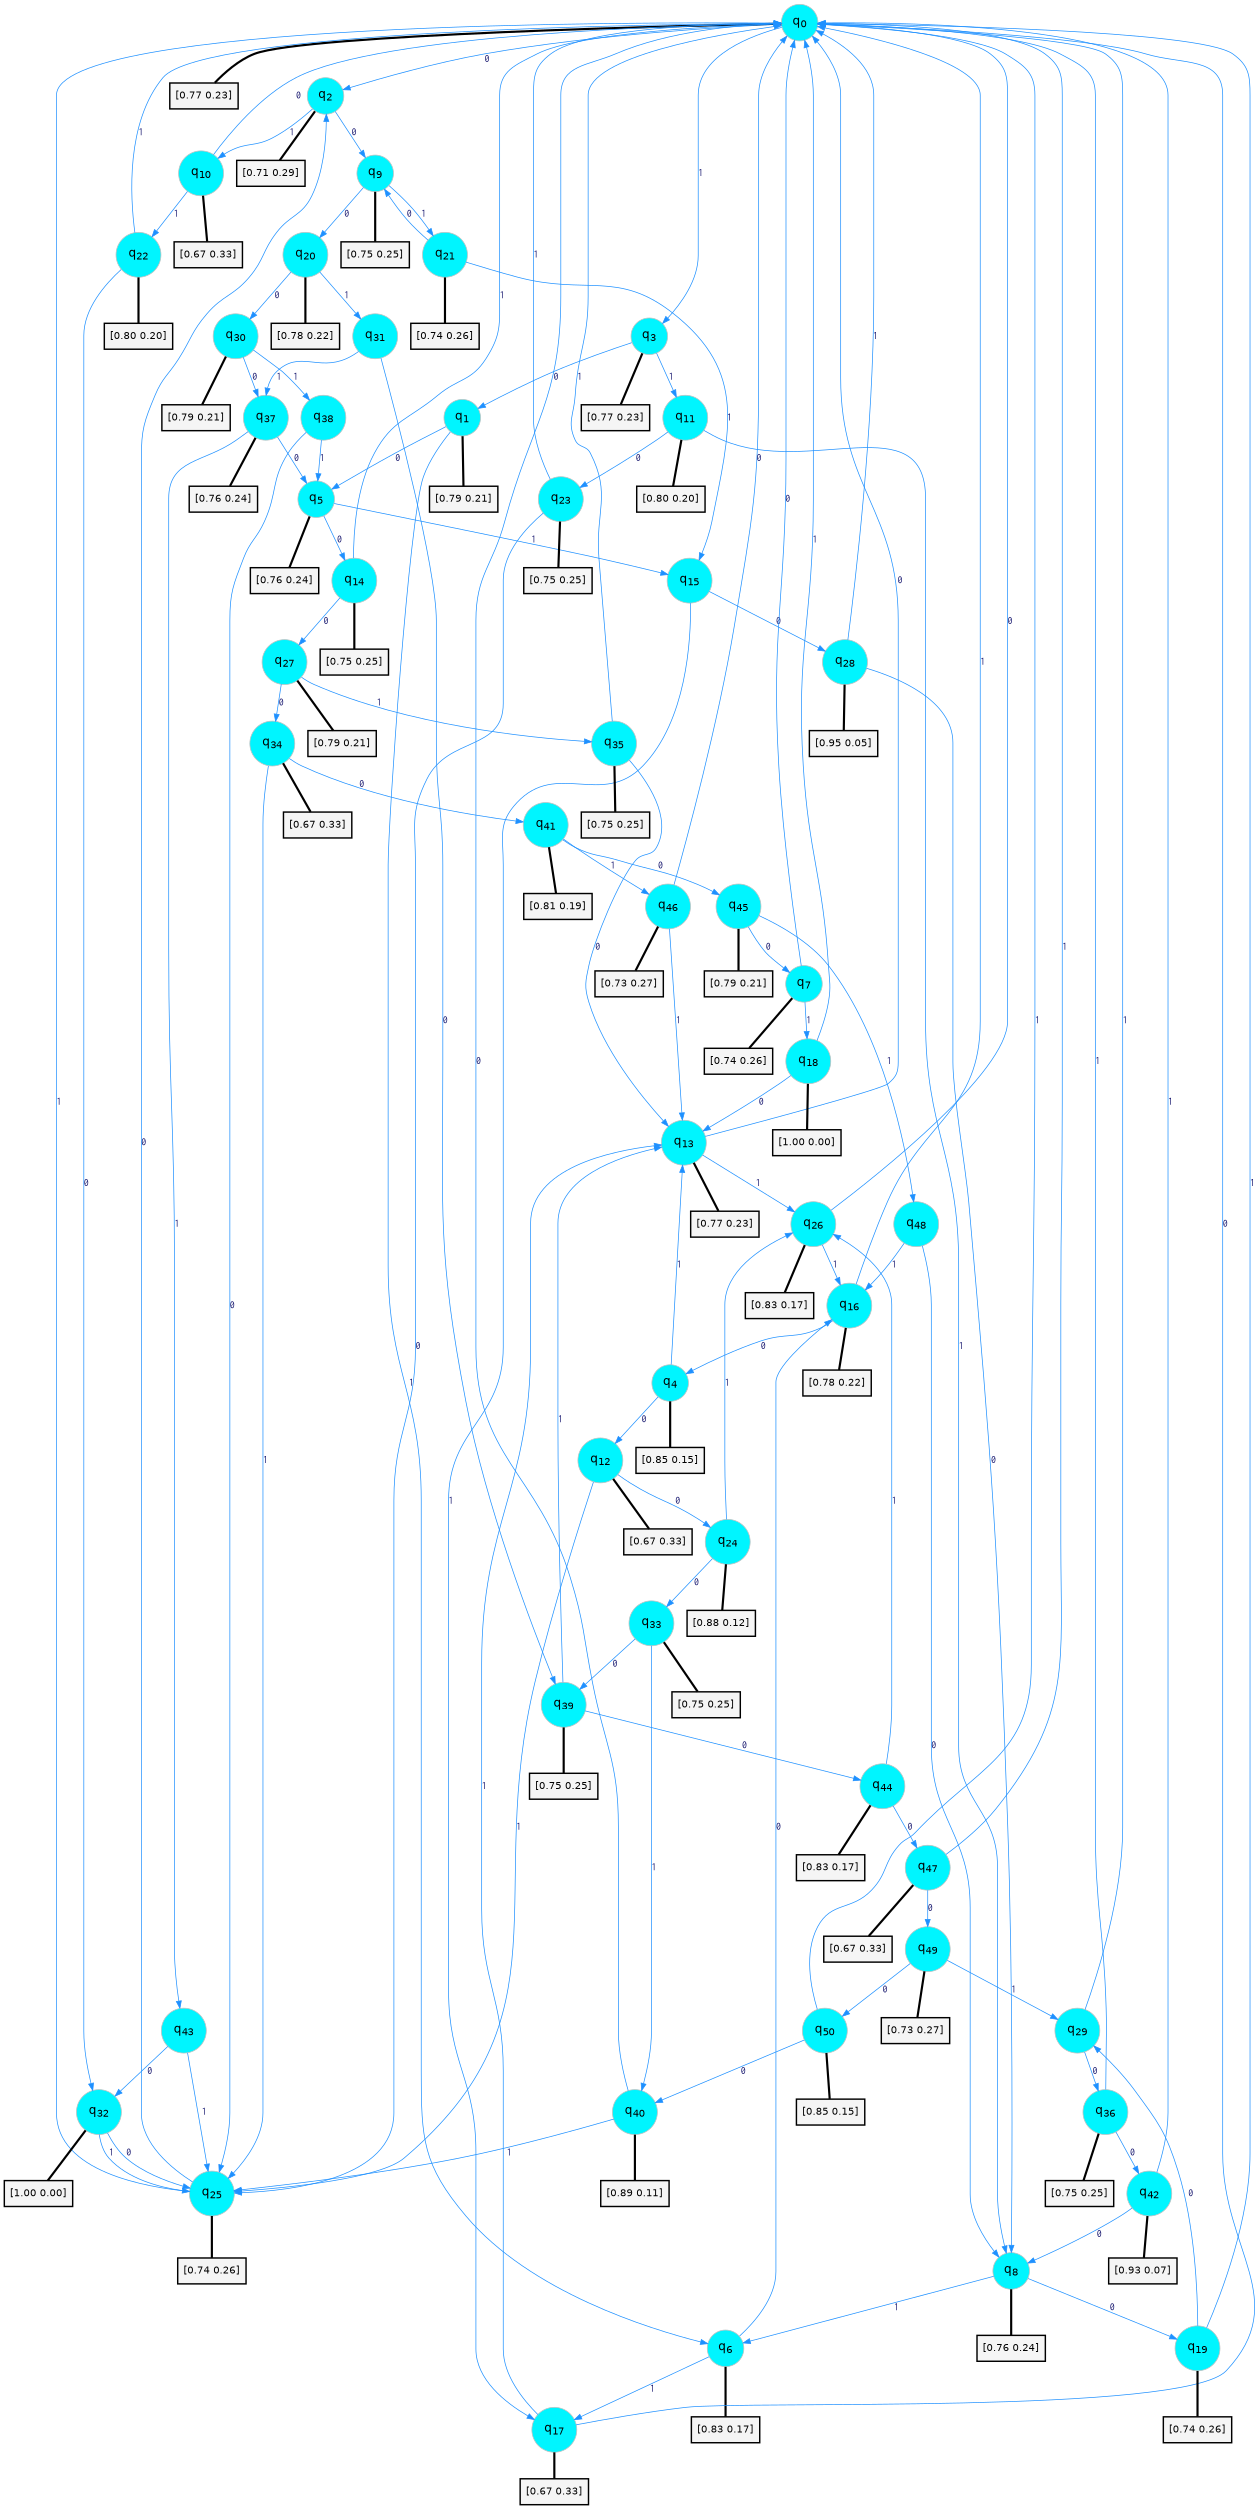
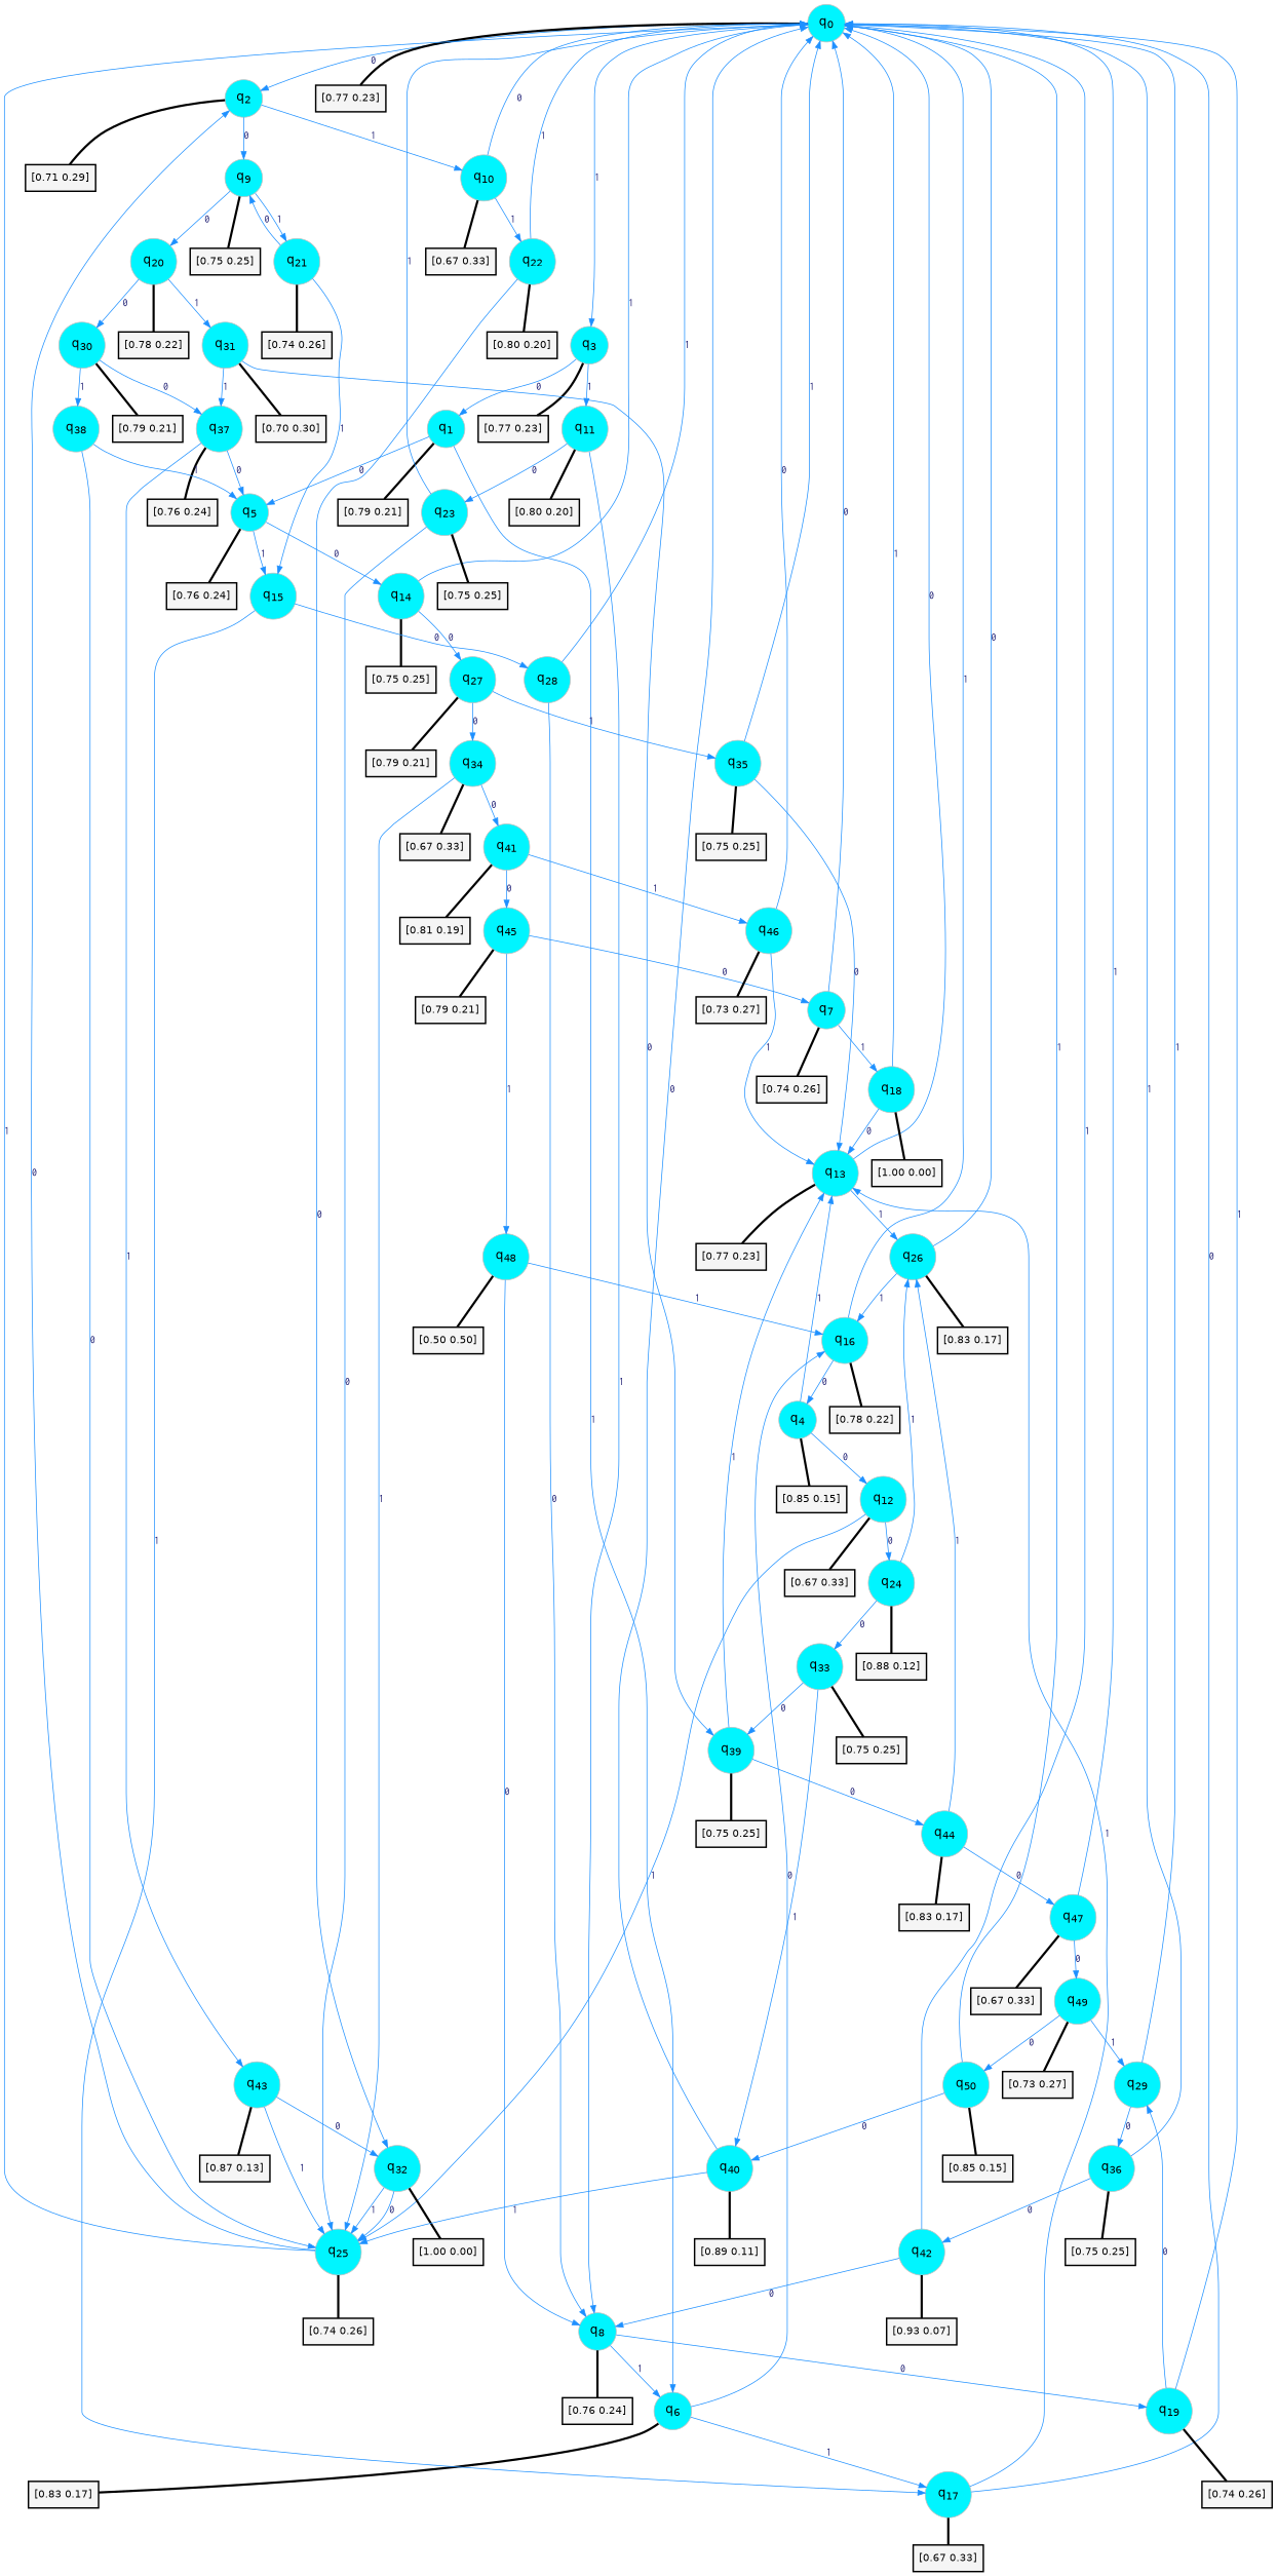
  digraph {
    rankdir=TD
    node [color=gray fillcolor=turquoise1 fontcolor=black fontname=Helvetica fontsize=16 fontweight=bold shape=circle style=filled]
    edge [arrowsize=1 color=dodgerblue1 fontcolor=midnightblue fontname=courier fontweight=bold penwidth=1 style=solid weight=20]
    n1 [label=<q<SUB>0</SUB>>]
    n2 [label=<q<SUB>2</SUB>>]
    n3 [label=<q<SUB>3</SUB>>]
    n4 [color=black fillcolor=whitesmoke fontsize=14 label="[0.77 0.23]" penwidth=2 shape=box]
    n5 [label=<q<SUB>9</SUB>>]
    n6 [label=<q<SUB>10</SUB>>]
    n7 [color=black fillcolor=whitesmoke fontsize=14 label="[0.71 0.29]" penwidth=2 shape=box]
    n8 [label=<q<SUB>1</SUB>>]
    n9 [label=<q<SUB>11</SUB>>]
    n10 [color=black fillcolor=whitesmoke fontsize=14 label="[0.77 0.23]" penwidth=2 shape=box]
    n11 [label=<q<SUB>5</SUB>>]
    n12 [label=<q<SUB>6</SUB>>]
    n13 [color=black fillcolor=whitesmoke fontsize=14 label="[0.79 0.21]" penwidth=2 shape=box]
    n14 [label=<q<SUB>14</SUB>>]
    n15 [label=<q<SUB>15</SUB>>]
    n16 [color=black fillcolor=whitesmoke fontsize=14 label="[0.76 0.24]" penwidth=2 shape=box]
    n17 [label=<q<SUB>16</SUB>>]
    n18 [label=<q<SUB>17</SUB>>]
    n19 [color=black fillcolor=whitesmoke fontsize=14 label="[0.83 0.17]" penwidth=2 shape=box]
    n20 [label=<q<SUB>20</SUB>>]
    n21 [label=<q<SUB>21</SUB>>]
    n22 [color=black fillcolor=whitesmoke fontsize=14 label="[0.75 0.25]" penwidth=2 shape=box]
    n23 [label=<q<SUB>22</SUB>>]
    n24 [color=black fillcolor=whitesmoke fontsize=14 label="[0.67 0.33]" penwidth=2 shape=box]
    n25 [label=<q<SUB>8</SUB>>]
    n26 [label=<q<SUB>23</SUB>>]
    n27 [color=black fillcolor=whitesmoke fontsize=14 label="[0.80 0.20]" penwidth=2 shape=box]
    n28 [label=<q<SUB>4</SUB>>]
    n29 [label=<q<SUB>12</SUB>>]
    n30 [label=<q<SUB>13</SUB>>]
    n31 [color=black fillcolor=whitesmoke fontsize=14 label="[0.85 0.15]" penwidth=2 shape=box]
    n32 [label=<q<SUB>24</SUB>>]
    n33 [label=<q<SUB>25</SUB>>]
    n34 [color=black fillcolor=whitesmoke fontsize=14 label="[0.67 0.33]" penwidth=2 shape=box]
    n35 [label=<q<SUB>26</SUB>>]
    n36 [color=black fillcolor=whitesmoke fontsize=14 label="[0.77 0.23]" penwidth=2 shape=box]
    n37 [label=<q<SUB>27</SUB>>]
    n38 [color=black fillcolor=whitesmoke fontsize=14 label="[0.75 0.25]" penwidth=2 shape=box]
    n39 [label=<q<SUB>28</SUB>>]
    n40 [color=black fillcolor=whitesmoke fontsize=14 label="[0.78 0.22]" penwidth=2 shape=box]
    n41 [color=black fillcolor=whitesmoke fontsize=14 label="[0.67 0.33]" penwidth=2 shape=box]
    n42 [label=<q<SUB>7</SUB>>]
    n43 [label=<q<SUB>18</SUB>>]
    n44 [color=black fillcolor=whitesmoke fontsize=14 label="[0.74 0.26]" penwidth=2 shape=box]
    n45 [color=black fillcolor=whitesmoke fontsize=14 label="[1.00 0.00]" penwidth=2 shape=box]
    n46 [label=<q<SUB>19</SUB>>]
    n47 [color=black fillcolor=whitesmoke fontsize=14 label="[0.76 0.24]" penwidth=2 shape=box]
    n48 [label=<q<SUB>29</SUB>>]
    n49 [color=black fillcolor=whitesmoke fontsize=14 label="[0.74 0.26]" penwidth=2 shape=box]
    n50 [label=<q<SUB>30</SUB>>]
    n51 [label=<q<SUB>31</SUB>>]
    n52 [color=black fillcolor=whitesmoke fontsize=14 label="[0.78 0.22]" penwidth=2 shape=box]
    n53 [color=black fillcolor=whitesmoke fontsize=14 label="[0.74 0.26]" penwidth=2 shape=box]
    n54 [label=<q<SUB>32</SUB>>]
    n55 [color=black fillcolor=whitesmoke fontsize=14 label="[0.80 0.20]" penwidth=2 shape=box]
    n56 [color=black fillcolor=whitesmoke fontsize=14 label="[0.75 0.25]" penwidth=2 shape=box]
    n57 [label=<q<SUB>33</SUB>>]
    n58 [color=black fillcolor=whitesmoke fontsize=14 label="[0.88 0.12]" penwidth=2 shape=box]
    n59 [color=black fillcolor=whitesmoke fontsize=14 label="[0.74 0.26]" penwidth=2 shape=box]
    n60 [color=black fillcolor=whitesmoke fontsize=14 label="[0.83 0.17]" penwidth=2 shape=box]
    n61 [label=<q<SUB>34</SUB>>]
    n62 [label=<q<SUB>35</SUB>>]
    n63 [color=black fillcolor=whitesmoke fontsize=14 label="[0.79 0.21]" penwidth=2 shape=box]
-   n64 [color=black fillcolor=whitesmoke fontsize=14 label="[0.95 0.05]" penwidth=2 shape=box]
    n65 [label=<q<SUB>36</SUB>>]
    n66 [label=<q<SUB>37</SUB>>]
    n67 [label=<q<SUB>38</SUB>>]
    n68 [color=black fillcolor=whitesmoke fontsize=14 label="[0.79 0.21]" penwidth=2 shape=box]
    n69 [label=<q<SUB>39</SUB>>]
+   n70 [color=black fillcolor=whitesmoke fontsize=14 label="[0.70 0.30]" penwidth=2 shape=box]
    n71 [color=black fillcolor=whitesmoke fontsize=14 label="[1.00 0.00]" penwidth=2 shape=box]
    n72 [label=<q<SUB>40</SUB>>]
    n73 [color=black fillcolor=whitesmoke fontsize=14 label="[0.75 0.25]" penwidth=2 shape=box]
    n74 [label=<q<SUB>41</SUB>>]
    n75 [color=black fillcolor=whitesmoke fontsize=14 label="[0.67 0.33]" penwidth=2 shape=box]
    n76 [color=black fillcolor=whitesmoke fontsize=14 label="[0.75 0.25]" penwidth=2 shape=box]
    n77 [label=<q<SUB>42</SUB>>]
    n78 [color=black fillcolor=whitesmoke fontsize=14 label="[0.75 0.25]" penwidth=2 shape=box]
    n79 [label=<q<SUB>43</SUB>>]
    n80 [color=black fillcolor=whitesmoke fontsize=14 label="[0.76 0.24]" penwidth=2 shape=box]
    n81 [label=<q<SUB>44</SUB>>]
    n82 [color=black fillcolor=whitesmoke fontsize=14 label="[0.75 0.25]" penwidth=2 shape=box]
    n83 [color=black fillcolor=whitesmoke fontsize=14 label="[0.89 0.11]" penwidth=2 shape=box]
    n84 [label=<q<SUB>45</SUB>>]
    n85 [label=<q<SUB>46</SUB>>]
    n86 [color=black fillcolor=whitesmoke fontsize=14 label="[0.81 0.19]" penwidth=2 shape=box]
    n87 [color=black fillcolor=whitesmoke fontsize=14 label="[0.93 0.07]" penwidth=2 shape=box]
+   n88 [color=black fillcolor=whitesmoke fontsize=14 label="[0.87 0.13]" penwidth=2 shape=box]
    n89 [label=<q<SUB>47</SUB>>]
    n90 [color=black fillcolor=whitesmoke fontsize=14 label="[0.83 0.17]" penwidth=2 shape=box]
    n91 [label=<q<SUB>48</SUB>>]
    n92 [color=black fillcolor=whitesmoke fontsize=14 label="[0.79 0.21]" penwidth=2 shape=box]
    n93 [color=black fillcolor=whitesmoke fontsize=14 label="[0.73 0.27]" penwidth=2 shape=box]
    n94 [label=<q<SUB>49</SUB>>]
    n95 [color=black fillcolor=whitesmoke fontsize=14 label="[0.67 0.33]" penwidth=2 shape=box]
+   n96 [color=black fillcolor=whitesmoke fontsize=14 label="[0.50 0.50]" penwidth=2 shape=box]
    n97 [label=<q<SUB>50</SUB>>]
    n98 [color=black fillcolor=whitesmoke fontsize=14 label="[0.73 0.27]" penwidth=2 shape=box]
    n99 [color=black fillcolor=whitesmoke fontsize=14 label="[0.85 0.15]" penwidth=2 shape=box]
    n1 -> n2 [label=0]
    n1 -> n3 [label=1]
    n1 -> n4 [arrowhead=none color=black penwidth=3]
    n2 -> n5 [label=0]
    n2 -> n6 [label=1]
    n2 -> n7 [arrowhead=none color=black penwidth=3]
    n3 -> n8 [label=0]
    n3 -> n9 [label=1]
    n3 -> n10 [arrowhead=none color=black penwidth=3]
    n5 -> n20 [label=0]
    n5 -> n21 [label=1]
    n5 -> n22 [arrowhead=none color=black penwidth=3]
    n6 -> n1 [label=0]
    n6 -> n23 [label=1]
    n6 -> n24 [arrowhead=none color=black penwidth=3]
    n8 -> n11 [label=0]
    n8 -> n12 [label=1]
    n8 -> n13 [arrowhead=none color=black penwidth=3]
    n9 -> n25 [label=1]
    n9 -> n26 [label=0]
    n9 -> n27 [arrowhead=none color=black penwidth=3]
    n11 -> n14 [label=0]
    n11 -> n15 [label=1]
    n11 -> n16 [arrowhead=none color=black penwidth=3]
    n12 -> n17 [label=0]
    n12 -> n18 [label=1]
    n12 -> n19 [arrowhead=none color=black penwidth=3]
    n14 -> n1 [label=1]
    n14 -> n37 [label=0]
    n14 -> n38 [arrowhead=none color=black penwidth=3]
    n15 -> n18 [label=1]
    n15 -> n39 [label=0]
    n17 -> n1 [label=1]
    n17 -> n28 [label=0]
    n17 -> n40 [arrowhead=none color=black penwidth=3]
    n18 -> n1 [label=0]
    n18 -> n30 [label=1]
    n18 -> n41 [arrowhead=none color=black penwidth=3]
    n20 -> n50 [label=0]
    n20 -> n51 [label=1]
    n20 -> n52 [arrowhead=none color=black penwidth=3]
    n21 -> n5 [label=0]
    n21 -> n15 [label=1]
    n21 -> n53 [arrowhead=none color=black penwidth=3]
    n23 -> n1 [label=1]
    n23 -> n54 [label=0]
    n23 -> n55 [arrowhead=none color=black penwidth=3]
    n25 -> n12 [label=1]
    n25 -> n46 [label=0]
    n25 -> n47 [arrowhead=none color=black penwidth=3]
    n26 -> n1 [label=1]
    n26 -> n33 [label=0]
    n26 -> n56 [arrowhead=none color=black penwidth=3]
    n28 -> n29 [label=0]
    n28 -> n30 [label=1]
    n28 -> n31 [arrowhead=none color=black penwidth=3]
    n29 -> n32 [label=0]
    n29 -> n33 [label=1]
    n29 -> n34 [arrowhead=none color=black penwidth=3]
    n30 -> n1 [label=0]
    n30 -> n35 [label=1]
    n30 -> n36 [arrowhead=none color=black penwidth=3]
    n32 -> n35 [label=1]
    n32 -> n57 [label=0]
    n32 -> n58 [arrowhead=none color=black penwidth=3]
    n33 -> n1 [label=1]
    n33 -> n2 [label=0]
    n33 -> n59 [arrowhead=none color=black penwidth=3]
    n35 -> n1 [label=0]
    n35 -> n17 [label=1]
    n35 -> n60 [arrowhead=none color=black penwidth=3]
    n37 -> n61 [label=0]
    n37 -> n62 [label=1]
    n37 -> n63 [arrowhead=none color=black penwidth=3]
    n39 -> n1 [label=1]
    n39 -> n25 [label=0]
-   n39 -> n64 [arrowhead=none color=black penwidth=3]
    n42 -> n1 [label=0]
    n42 -> n43 [label=1]
    n42 -> n44 [arrowhead=none color=black penwidth=3]
    n43 -> n1 [label=1]
    n43 -> n30 [label=0]
    n43 -> n45 [arrowhead=none color=black penwidth=3]
    n46 -> n1 [label=1]
    n46 -> n48 [label=0]
    n46 -> n49 [arrowhead=none color=black penwidth=3]
    n48 -> n1 [label=1]
    n48 -> n65 [label=0]
    n50 -> n66 [label=0]
    n50 -> n67 [label=1]
    n50 -> n68 [arrowhead=none color=black penwidth=3]
    n51 -> n66 [label=1]
    n51 -> n69 [label=0]
+   n51 -> n70 [arrowhead=none color=black penwidth=3]
    n54 -> n33 [label=0]
    n54 -> n33 [label=1]
    n54 -> n71 [arrowhead=none color=black penwidth=3]
    n57 -> n69 [label=0]
    n57 -> n72 [label=1]
    n57 -> n73 [arrowhead=none color=black penwidth=3]
    n61 -> n33 [label=1]
    n61 -> n74 [label=0]
    n61 -> n75 [arrowhead=none color=black penwidth=3]
    n62 -> n1 [label=1]
    n62 -> n30 [label=0]
    n62 -> n76 [arrowhead=none color=black penwidth=3]
    n65 -> n1 [label=1]
    n65 -> n77 [label=0]
    n65 -> n78 [arrowhead=none color=black penwidth=3]
    n66 -> n11 [label=0]
    n66 -> n79 [label=1]
    n66 -> n80 [arrowhead=none color=black penwidth=3]
    n67 -> n11 [label=1]
    n67 -> n33 [label=0]
    n69 -> n30 [label=1]
    n69 -> n81 [label=0]
    n69 -> n82 [arrowhead=none color=black penwidth=3]
    n72 -> n1 [label=0]
    n72 -> n33 [label=1]
    n72 -> n83 [arrowhead=none color=black penwidth=3]
    n74 -> n84 [label=0]
    n74 -> n85 [label=1]
    n74 -> n86 [arrowhead=none color=black penwidth=3]
    n77 -> n1 [label=1]
    n77 -> n25 [label=0]
    n77 -> n87 [arrowhead=none color=black penwidth=3]
    n79 -> n33 [label=1]
    n79 -> n54 [label=0]
+   n79 -> n88 [arrowhead=none color=black penwidth=3]
    n81 -> n35 [label=1]
    n81 -> n89 [label=0]
    n81 -> n90 [arrowhead=none color=black penwidth=3]
    n84 -> n42 [label=0]
    n84 -> n91 [label=1]
    n84 -> n92 [arrowhead=none color=black penwidth=3]
    n85 -> n1 [label=0]
    n85 -> n30 [label=1]
    n85 -> n93 [arrowhead=none color=black penwidth=3]
    n89 -> n1 [label=1]
    n89 -> n94 [label=0]
    n89 -> n95 [arrowhead=none color=black penwidth=3]
    n91 -> n17 [label=1]
    n91 -> n25 [label=0]
+   n91 -> n96 [arrowhead=none color=black penwidth=3]
    n94 -> n48 [label=1]
    n94 -> n97 [label=0]
    n94 -> n98 [arrowhead=none color=black penwidth=3]
    n97 -> n1 [label=1]
    n97 -> n72 [label=0]
    n97 -> n99 [arrowhead=none color=black penwidth=3]
  }
